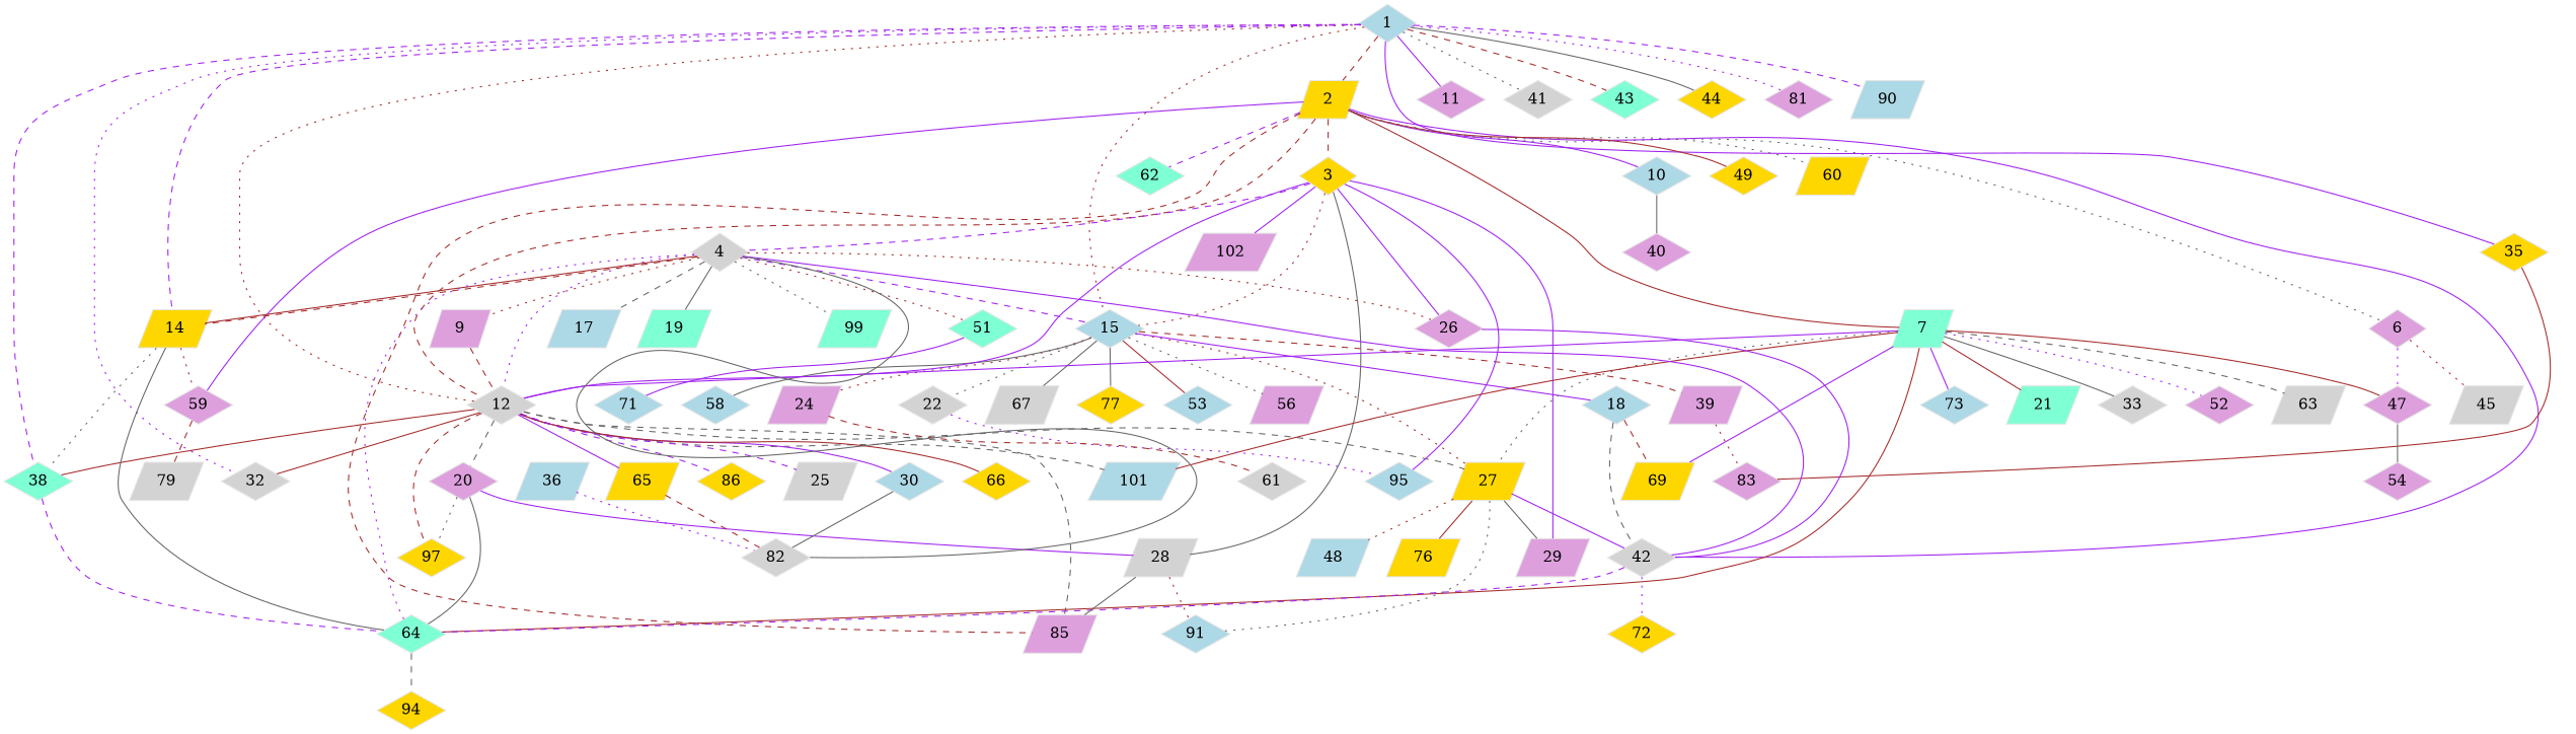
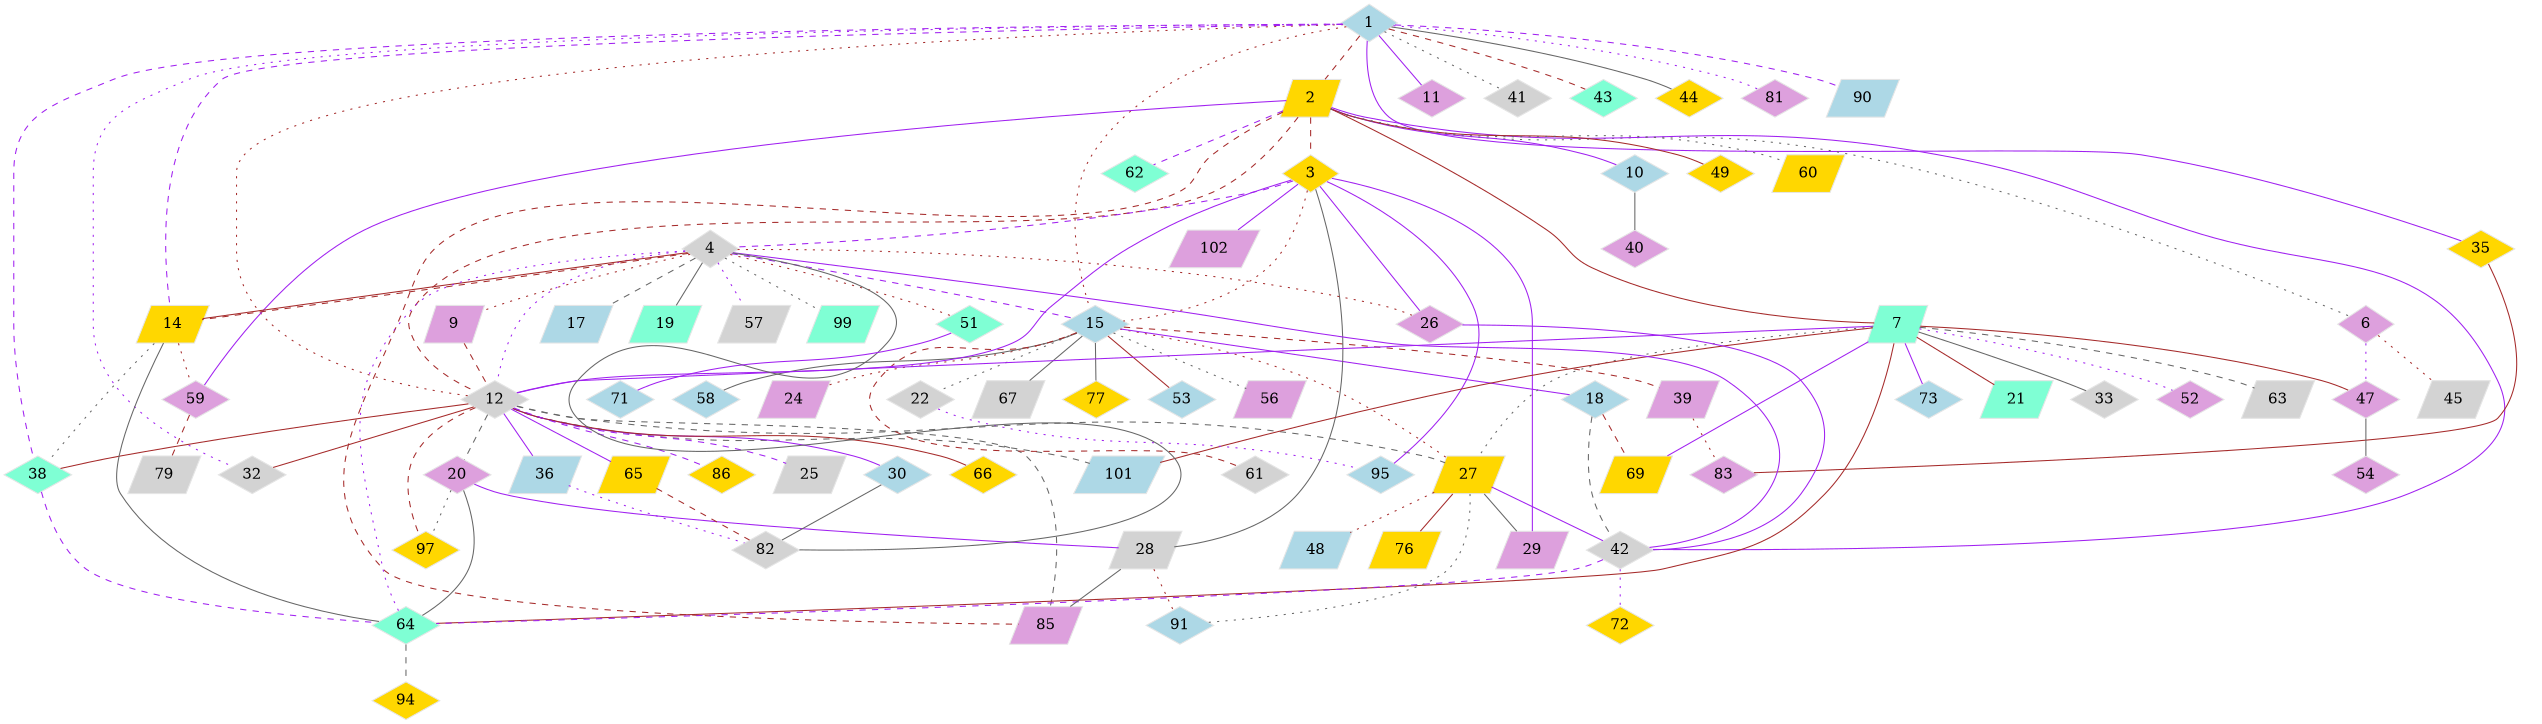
  graph {
    node [color=gray90 fillcolor=plum shape=diamond style=filled]
    edge [color=purple style=solid]
    1 [fillcolor=lightblue super="+13"]
    2 [fillcolor=gold shape=parallelogram super="+23"]
    11 [super="+84"]
    12 [fillcolor=lightgrey super="+16"]
    14 [fillcolor=gold shape=parallelogram]
    15 [fillcolor=lightblue super="+37"]
    32 [fillcolor=lightgrey super="+89"]
    35 [fillcolor=gold]
    38 [fillcolor=aquamarine]
    41 [fillcolor=lightgrey]
    43 [fillcolor=aquamarine]
    44 [fillcolor=gold]
    81
    90 [fillcolor=lightblue shape=parallelogram]
    3 [fillcolor=gold super="+98"]
    6
    7 [fillcolor=aquamarine shape=parallelogram super="+34"]
    10 [fillcolor=lightblue]
    42 [fillcolor=lightgrey super="+87"]
    49 [fillcolor=gold]
    59
    60 [fillcolor=gold shape=parallelogram super="+80"]
    62 [fillcolor=aquamarine super="+96"]
    85 [shape=parallelogram super="+103"]
    27 [fillcolor=gold shape=parallelogram super="+100"]
    101 [fillcolor=lightblue shape=parallelogram]
    20
    25 [fillcolor=lightgrey shape=parallelogram]
    30 [fillcolor=lightblue]
    36 [fillcolor=lightblue shape=parallelogram]
    65 [fillcolor=gold shape=parallelogram]
    66 [fillcolor=gold]
    86 [fillcolor=gold]
    97 [fillcolor=gold]
    64 [fillcolor=aquamarine super="+88"]
    18 [fillcolor=lightblue super="+55"]
    22 [fillcolor=lightgrey super="+31"]
    24 [shape=parallelogram]
    39 [shape=parallelogram super="+74"]
    53 [fillcolor=lightblue]
    56 [shape=parallelogram]
    58 [fillcolor=lightblue]
    61 [fillcolor=lightgrey]
    67 [fillcolor=lightgrey shape=parallelogram]
    77 [fillcolor=gold]
    83
    4 [fillcolor=lightgrey super="+8"]
    26 [super="+92"]
    28 [fillcolor=lightgrey shape=parallelogram super="+50"]
    29 [shape=parallelogram super="+78"]
    95 [fillcolor=lightblue]
    102 [shape=parallelogram]
    45 [fillcolor=lightgrey shape=parallelogram]
    47 [super="+68"]
    21 [fillcolor=aquamarine shape=parallelogram]
    33 [fillcolor=lightgrey]
    52
    63 [fillcolor=lightgrey shape=parallelogram]
    69 [fillcolor=gold shape=parallelogram super="+75"]
    73 [fillcolor=lightblue]
    40
    72 [fillcolor=gold]
    79 [fillcolor=lightgrey shape=parallelogram]
    9 [shape=parallelogram]
    17 [fillcolor=lightblue shape=parallelogram]
    19 [fillcolor=aquamarine shape=parallelogram super="+46"]
    51 [fillcolor=aquamarine]
+   57 [fillcolor=lightgrey shape=parallelogram]
    82 [fillcolor=lightgrey]
    99 [fillcolor=aquamarine shape=parallelogram]
    91 [fillcolor=lightblue]
    71 [fillcolor=lightblue]
    94 [fillcolor=gold]
    54
    48 [fillcolor=lightblue shape=parallelogram super="+93"]
    76 [fillcolor=gold shape=parallelogram]
    1 -- 2 [color=brown style=dashed]
    1 -- 11
    1 -- 12 [color=brown style=dotted]
    1 -- 14 [style=dashed]
    1 -- 15 [color=brown style=dotted weight=2]
    1 -- 32 [style=dotted]
    1 -- 35
    1 -- 38 [style=dashed]
    1 -- 41 [color=gray40 style=dotted weight=2]
    1 -- 43 [color=brown style=dashed]
    1 -- 44 [color=gray40]
    1 -- 81 [style=dotted]
    1 -- 90 [style=dashed]
    2 -- 12 [color=brown style=dashed]
    2 -- 3 [color=brown style=dashed]
    2 -- 6 [color=gray40 style=dotted]
    2 -- 7 [color=brown]
    2 -- 10
    2 -- 42
    2 -- 49 [color=brown]
    2 -- 59
    2 -- 60 [color=gray40 style=dotted]
    2 -- 62 [style=dashed]
    2 -- 85 [color=brown style=dashed]
    12 -- 32 [color=brown]
    12 -- 38 [color=brown]
    12 -- 85 [color=gray40 style=dashed]
    12 -- 27 [color=gray40 style=dashed]
    12 -- 101 [color=gray40 style=dashed]
    12 -- 20 [color=gray40 style=dashed]
    12 -- 25 [style=dashed]
    12 -- 30
+   12 -- 36
    12 -- 65
    12 -- 66 [color=brown]
    12 -- 86 [style=dashed]
    12 -- 97 [color=brown style=dashed]
    14 -- 38 [color=gray40 style=dotted]
    14 -- 59 [color=brown style=dotted]
    14 -- 64 [color=gray40]
    15 -- 27 [color=brown style=dotted]
    15 -- 18
    15 -- 22 [color=gray40 style=dotted]
    15 -- 24 [color=brown style=dotted]
    15 -- 39 [color=brown style=dashed]
    15 -- 53 [color=brown]
    15 -- 56 [color=gray40 style=dotted]
    15 -- 58 [color=gray40]
-   24 -- 61 [color=brown style=dashed]
+   15 -- 61 [color=brown style=dashed]
    15 -- 67 [color=gray40]
    15 -- 77 [color=gray40]
    35 -- 83 [color=brown]
    38 -- 64 [style=dashed]
    3 -- 12
    3 -- 15 [color=brown style=dotted]
    3 -- 4 [style=dashed]
    3 -- 26
    3 -- 28 [color=gray40]
    3 -- 29
    3 -- 95
    3 -- 102
    6 -- 45 [color=brown style=dotted]
    6 -- 47 [style=dotted]
    7 -- 12
    7 -- 27 [color=gray40 style=dotted]
    7 -- 101 [color=brown]
    7 -- 64 [color=brown]
    7 -- 47 [color=brown]
    7 -- 21 [color=brown]
    7 -- 33 [color=gray40]
    7 -- 52 [style=dotted]
    7 -- 63 [color=gray40 style=dashed]
    7 -- 69
    7 -- 73
    10 -- 40 [color=gray40]
    42 -- 64 [style=dashed]
    42 -- 72 [style=dotted]
    59 -- 79 [color=brown style=dashed]
    27 -- 42 [weight=2]
    27 -- 29 [color=gray40]
    27 -- 91 [color=gray40 style=dotted]
    27 -- 48 [color=brown style=dotted]
    27 -- 76 [color=brown]
    20 -- 97 [color=gray40 style=dotted]
    20 -- 64 [color=gray40]
    20 -- 28
    30 -- 82 [color=gray40]
    36 -- 82 [style=dotted]
    65 -- 82 [color=brown style=dashed]
    64 -- 94 [color=gray40 style=dashed]
    18 -- 42 [color=gray40 style=dashed]
    18 -- 69 [color=brown style=dashed]
    22 -- 95 [style=dotted]
    39 -- 83 [color=brown style=dotted]
    4 -- 12 [style=dotted]
    4 -- 14 [color=brown]
    4 -- 14 [color=brown style=dashed]
    4 -- 15 [style=dashed]
    4 -- 42
    4 -- 64 [style=dotted]
    4 -- 26 [color=brown style=dotted]
    4 -- 9 [color=brown style=dotted]
    4 -- 17 [color=gray40 style=dashed]
    4 -- 19 [color=gray40 weight=2]
    4 -- 51 [color=brown style=dotted]
+   4 -- 57 [style=dotted]
    4 -- 82 [color=gray40]
    4 -- 99 [color=gray40 style=dotted]
    26 -- 42
    28 -- 85 [color=gray40]
    28 -- 91 [color=brown style=dotted]
    47 -- 54 [color=gray40]
    9 -- 12 [color=brown style=dashed]
    51 -- 71
  }
